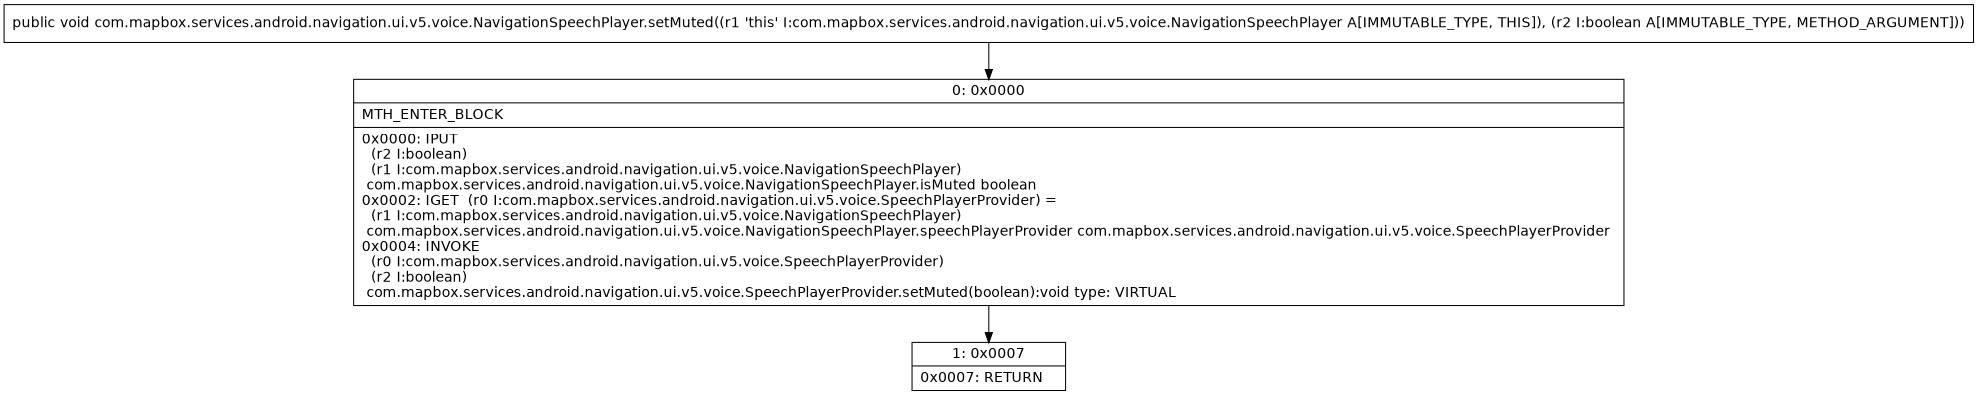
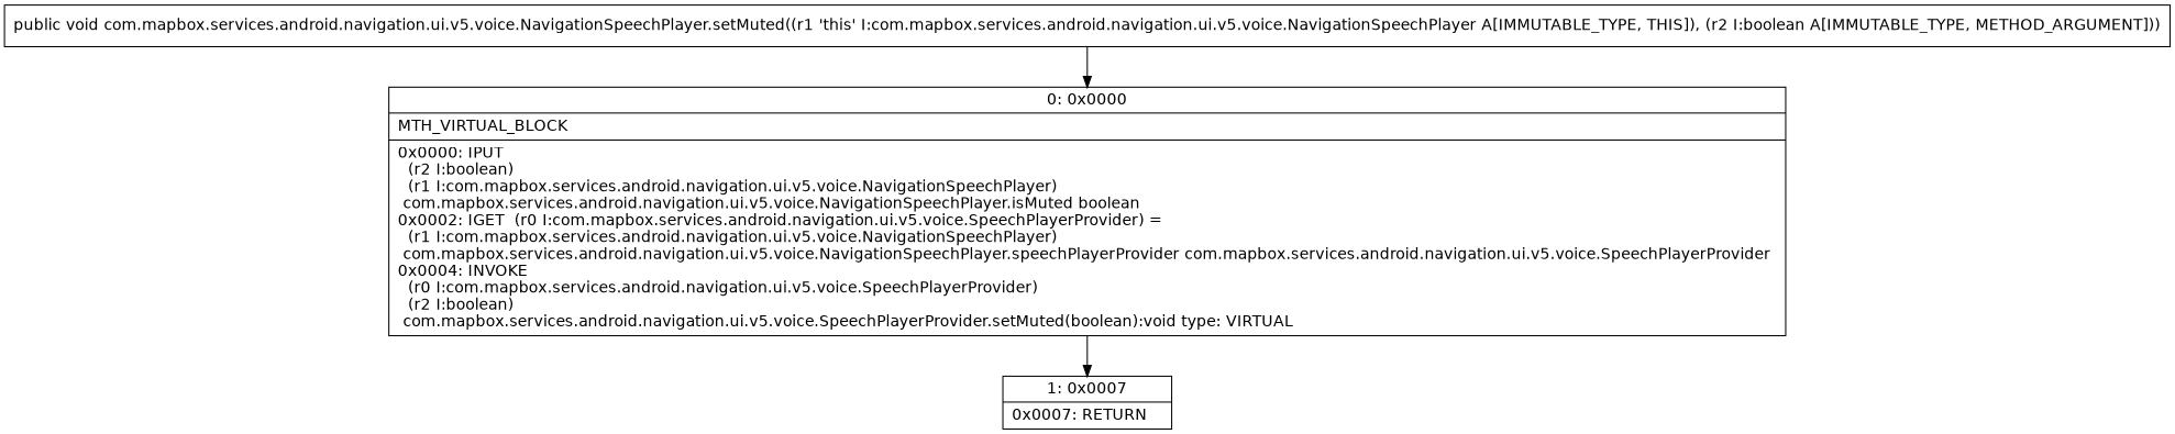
  digraph {
    fontname="DejaVu Sans"
    node [shape=record fontname="DejaVu Sans"]
    edge [fontname="DejaVu Sans"]
-   n1 [label="{0\:\ 0x0000|MTH_ENTER_BLOCK\l|0x0000: IPUT  \l  (r2 I:boolean)\l  (r1 I:com.mapbox.services.android.navigation.ui.v5.voice.NavigationSpeechPlayer)\l com.mapbox.services.android.navigation.ui.v5.voice.NavigationSpeechPlayer.isMuted boolean \l0x0002: IGET  (r0 I:com.mapbox.services.android.navigation.ui.v5.voice.SpeechPlayerProvider) = \l  (r1 I:com.mapbox.services.android.navigation.ui.v5.voice.NavigationSpeechPlayer)\l com.mapbox.services.android.navigation.ui.v5.voice.NavigationSpeechPlayer.speechPlayerProvider com.mapbox.services.android.navigation.ui.v5.voice.SpeechPlayerProvider \l0x0004: INVOKE  \l  (r0 I:com.mapbox.services.android.navigation.ui.v5.voice.SpeechPlayerProvider)\l  (r2 I:boolean)\l com.mapbox.services.android.navigation.ui.v5.voice.SpeechPlayerProvider.setMuted(boolean):void type: VIRTUAL \l}"]
+   n1 [label="{0\:\ 0x0000|MTH_VIRTUAL_BLOCK\l|0x0000: IPUT  \l  (r2 I:boolean)\l  (r1 I:com.mapbox.services.android.navigation.ui.v5.voice.NavigationSpeechPlayer)\l com.mapbox.services.android.navigation.ui.v5.voice.NavigationSpeechPlayer.isMuted boolean \l0x0002: IGET  (r0 I:com.mapbox.services.android.navigation.ui.v5.voice.SpeechPlayerProvider) = \l  (r1 I:com.mapbox.services.android.navigation.ui.v5.voice.NavigationSpeechPlayer)\l com.mapbox.services.android.navigation.ui.v5.voice.NavigationSpeechPlayer.speechPlayerProvider com.mapbox.services.android.navigation.ui.v5.voice.SpeechPlayerProvider \l0x0004: INVOKE  \l  (r0 I:com.mapbox.services.android.navigation.ui.v5.voice.SpeechPlayerProvider)\l  (r2 I:boolean)\l com.mapbox.services.android.navigation.ui.v5.voice.SpeechPlayerProvider.setMuted(boolean):void type: VIRTUAL \l}"]
    n2 [label="{1\:\ 0x0007|0x0007: RETURN   \l}"]
    n3 [label="{public void com.mapbox.services.android.navigation.ui.v5.voice.NavigationSpeechPlayer.setMuted((r1 'this' I:com.mapbox.services.android.navigation.ui.v5.voice.NavigationSpeechPlayer A[IMMUTABLE_TYPE, THIS]), (r2 I:boolean A[IMMUTABLE_TYPE, METHOD_ARGUMENT])) }"]
    n1 -> n2
    n3 -> n1
  }
